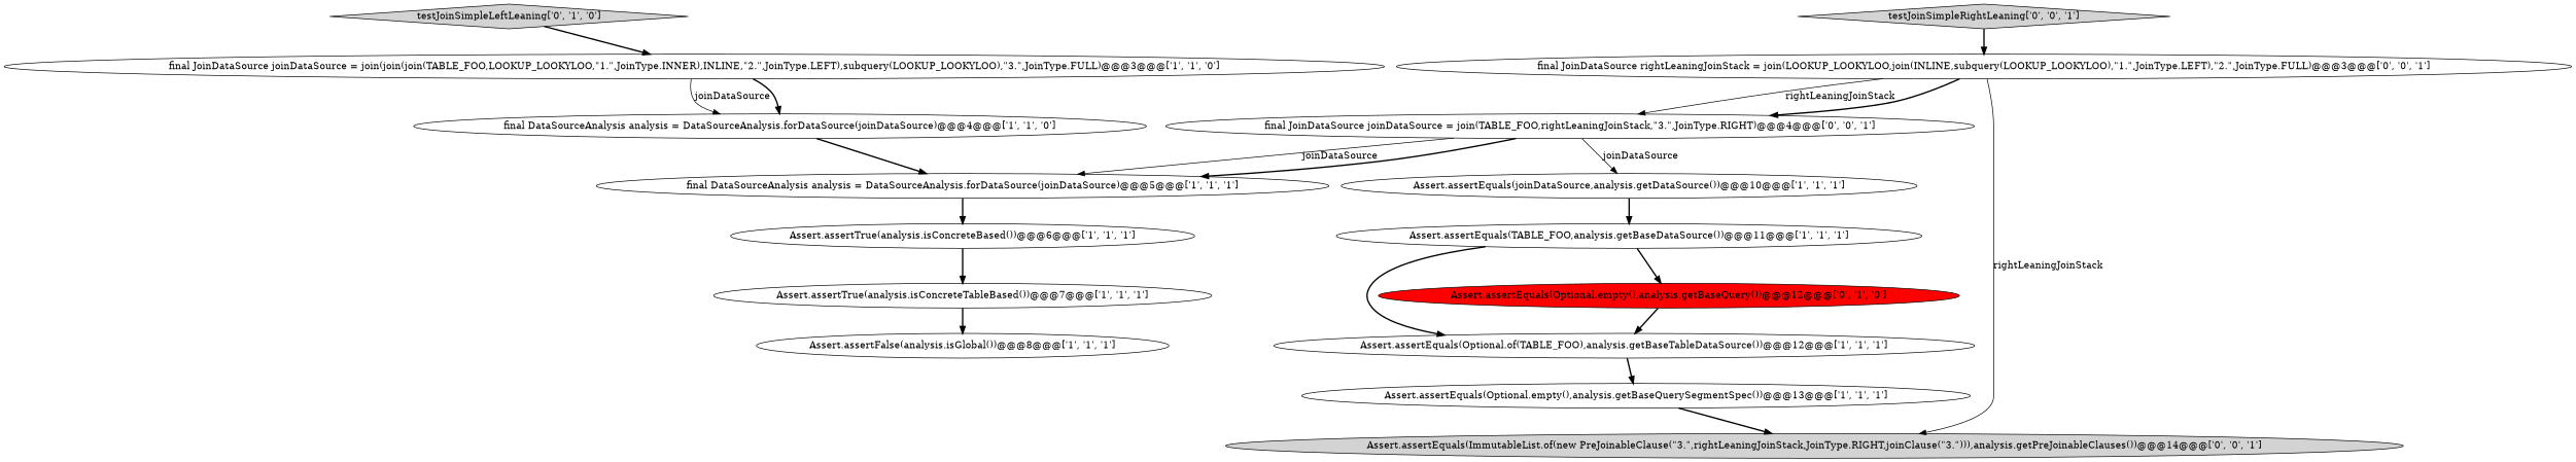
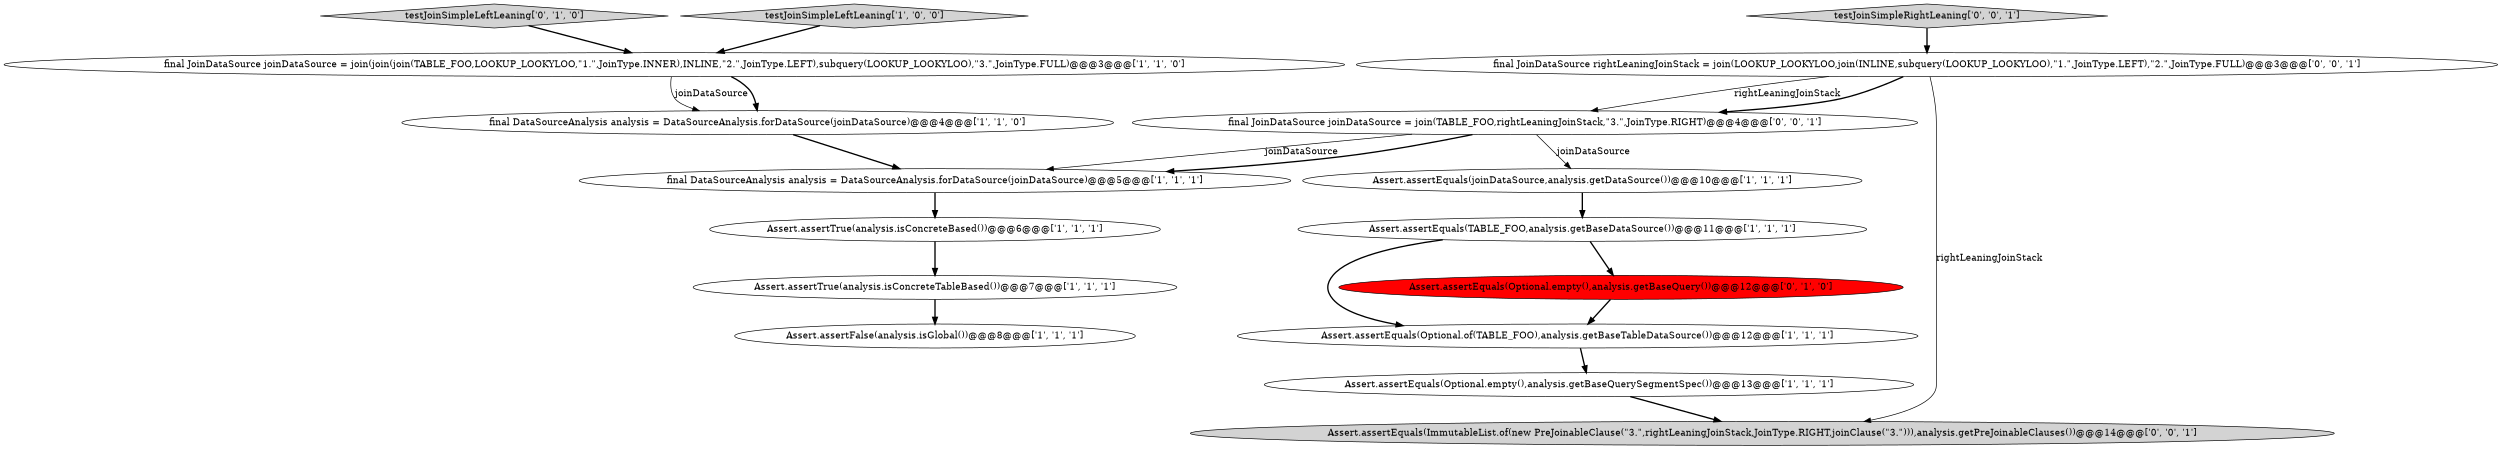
  digraph {
    node [fillcolor=white shape=ellipse style=filled]
    edge [style=bold]
    n1 [fillcolor=lightgray label="testJoinSimpleLeftLeaning['0', '1', '0']" shape=diamond]
    n2 [label="final JoinDataSource joinDataSource = join(join(join(TABLE_FOO,LOOKUP_LOOKYLOO,\"1.\",JoinType.INNER),INLINE,\"2.\",JoinType.LEFT),subquery(LOOKUP_LOOKYLOO),\"3.\",JoinType.FULL)@@@3@@@['1', '1', '0']"]
    n3 [label="final DataSourceAnalysis analysis = DataSourceAnalysis.forDataSource(joinDataSource)@@@4@@@['1', '1', '0']"]
    n4 [label="Assert.assertEquals(joinDataSource,analysis.getDataSource())@@@10@@@['1', '1', '1']"]
    n5 [label="Assert.assertEquals(TABLE_FOO,analysis.getBaseDataSource())@@@11@@@['1', '1', '1']"]
    n6 [fillcolor=red label="Assert.assertEquals(Optional.empty(),analysis.getBaseQuery())@@@12@@@['0', '1', '0']"]
    n7 [label="Assert.assertEquals(Optional.of(TABLE_FOO),analysis.getBaseTableDataSource())@@@12@@@['1', '1', '1']"]
    n8 [label="Assert.assertEquals(Optional.empty(),analysis.getBaseQuerySegmentSpec())@@@13@@@['1', '1', '1']"]
    n9 [label="final DataSourceAnalysis analysis = DataSourceAnalysis.forDataSource(joinDataSource)@@@5@@@['1', '1', '1']"]
    n10 [label="Assert.assertTrue(analysis.isConcreteBased())@@@6@@@['1', '1', '1']"]
    n11 [label="Assert.assertTrue(analysis.isConcreteTableBased())@@@7@@@['1', '1', '1']"]
    n12 [fillcolor=lightgray label="testJoinSimpleRightLeaning['0', '0', '1']" shape=diamond]
    n13 [label="final JoinDataSource rightLeaningJoinStack = join(LOOKUP_LOOKYLOO,join(INLINE,subquery(LOOKUP_LOOKYLOO),\"1.\",JoinType.LEFT),\"2.\",JoinType.FULL)@@@3@@@['0', '0', '1']"]
    n14 [fillcolor=lightgray label="Assert.assertEquals(ImmutableList.of(new PreJoinableClause(\"3.\",rightLeaningJoinStack,JoinType.RIGHT,joinClause(\"3.\"))),analysis.getPreJoinableClauses())@@@14@@@['0', '0', '1']"]
    n15 [label="final JoinDataSource joinDataSource = join(TABLE_FOO,rightLeaningJoinStack,\"3.\",JoinType.RIGHT)@@@4@@@['0', '0', '1']"]
    n16 [label="Assert.assertFalse(analysis.isGlobal())@@@8@@@['1', '1', '1']"]
+   n17 [fillcolor=lightgray label="testJoinSimpleLeftLeaning['1', '0', '0']" shape=diamond]
    n1 -> n2
    n2 -> n3 [label=joinDataSource style=solid]
    n2 -> n3
    n3 -> n9
    n4 -> n5
    n5 -> n6
    n5 -> n7
    n6 -> n7
    n7 -> n8
    n8 -> n14
    n9 -> n10
    n10 -> n11
    n11 -> n16
    n12 -> n13
    n13 -> n14 [label=rightLeaningJoinStack style=solid]
    n13 -> n15 [label=rightLeaningJoinStack style=solid]
    n13 -> n15
    n15 -> n4 [label=joinDataSource style=solid]
    n15 -> n9 [label=joinDataSource style=solid]
    n15 -> n9
+   n17 -> n2
  }
